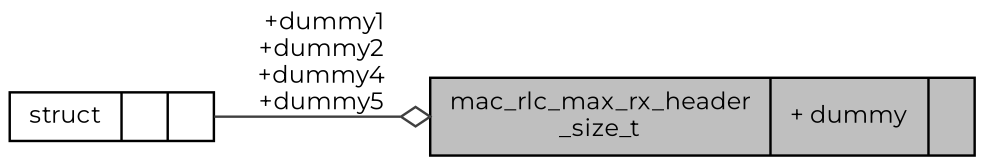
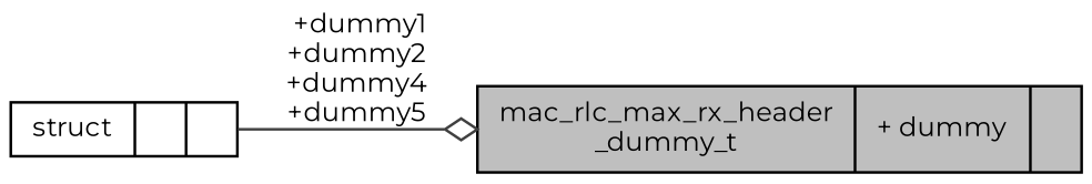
  digraph {
    rankdir=LR
    fontname=Montserrat
    node [color=black fontname=Montserrat fontsize=10 shape=record style=filled]
-   n1 [fillcolor=grey75 fontcolor=black height=0.2 label="{mac_rlc_max_rx_header\l_size_t\n|+ dummy\l|}" width=0.4]
+   n1 [fillcolor=grey75 fontcolor=black height=0.2 label="{mac_rlc_max_rx_header\l_dummy_t\n|+ dummy\l|}" width=0.4]
    n2 [fillcolor=white height=0.2 label="{struct\n||}" width=0.4]
    n2 -> n1 [arrowhead=odiamond color=grey25 fontname=Montserrat fontsize=10 label=" +dummy1\n+dummy2\n+dummy4\n+dummy5" labelfontname=Helvetica labelfontsize=10 style=solid]
  }
